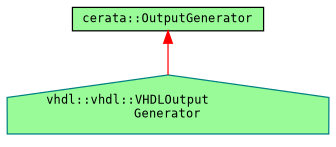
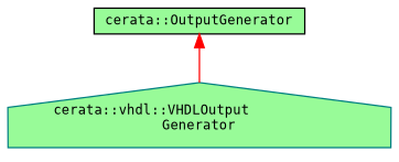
  digraph {
    fontname="DejaVu Sans Mono"
    node [fillcolor=palegreen fontname="DejaVu Sans Mono" fontsize=10 style=filled]
-   n1 [color=teal fontcolor=black height=0.2 label="vhdl::vhdl::VHDLOutput\lGenerator" shape=house width=0.4]
+   n1 [color=teal fontcolor=black height=0.2 label="cerata::vhdl::VHDLOutput\lGenerator" shape=house width=0.4]
    n2 [color=black height=0.2 label="cerata::OutputGenerator" shape=box width=0.4]
    n2 -> n1 [color=red dir=back fontname="DejaVu Sans Mono" fontsize=10 labelfontname=Helvetica labelfontsize=10 style=solid]
  }
